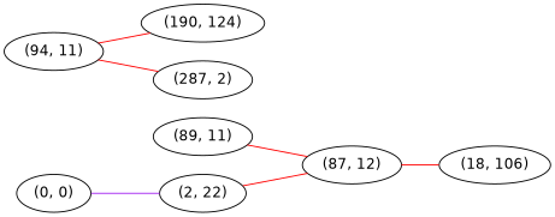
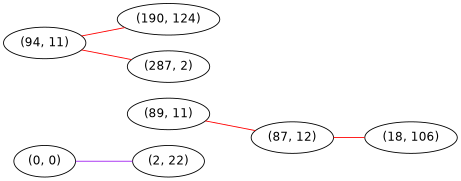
  graph {
    fontname="DejaVu Sans"
    rankdir=LR
    node [fontname="DejaVu Sans"]
    edge [color=red fontname="DejaVu Sans" weight=1]
    "(89, 11)"
    "(87, 12)"
    "(18, 106)"
    "(0, 0)"
    "(2, 22)"
    "(94, 11)"
    "(190, 124)"
    n8 [label="(287, 2)"]
    "(89, 11)" -- "(87, 12)"
    "(87, 12)" -- "(18, 106)"
    "(0, 0)" -- "(2, 22)" [color=purple weight=4]
-   "(2, 22)" -- "(87, 12)"
    "(94, 11)" -- "(190, 124)"
    "(94, 11)" -- n8
  }
